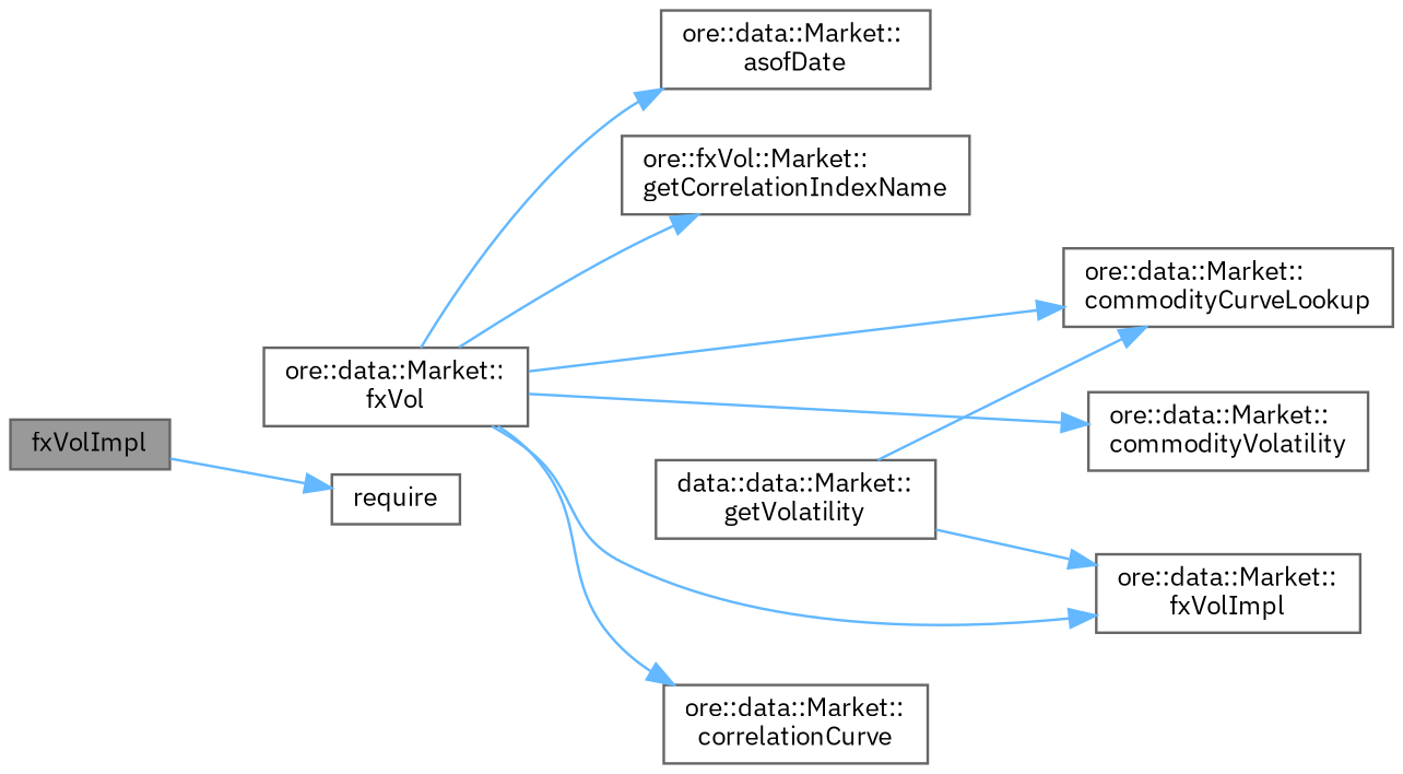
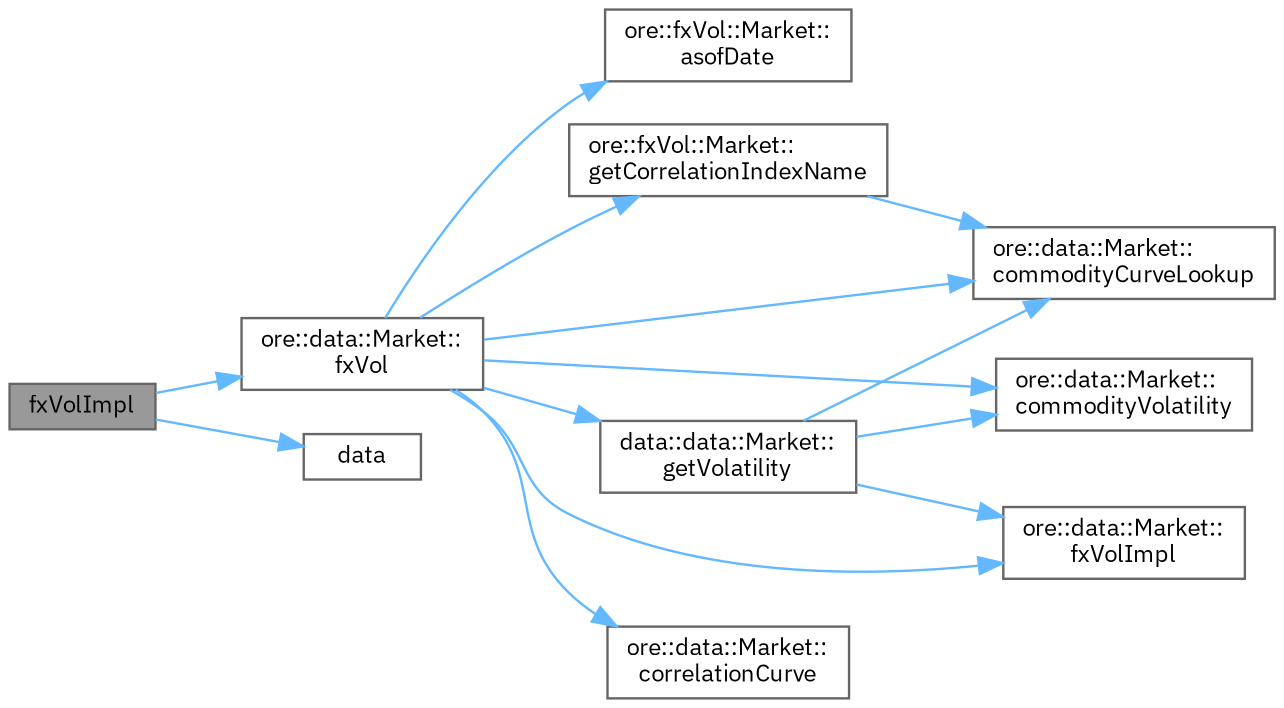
  digraph {
    fontname="IBM Plex Sans"
    rankdir=LR
    node [color=grey40 fillcolor=white fontname="IBM Plex Sans" fontsize=10 shape=box style=filled]
    edge [color=steelblue1 fontname="IBM Plex Sans" fontsize=10 labelfontname=Helvetica labelfontsize=10 style=solid]
    n1 [color=gray40 fillcolor=grey60 fontcolor=black height=0.2 label=fxVolImpl width=0.4]
    n2 [height=0.2 label="ore::data::Market::\lfxVol" width=0.4]
-   n3 [height=0.2 label=require width=0.4]
-   n4 [height=0.2 label="ore::data::Market::\lasofDate" width=0.4]
+   n3 [height=0.2 label=data width=0.4]
+   n4 [height=0.2 label="ore::fxVol::Market::\lasofDate" width=0.4]
    n5 [height=0.2 label="ore::data::Market::\lcommodityCurveLookup" width=0.4]
    n6 [height=0.2 label="ore::data::Market::\lcommodityVolatility" width=0.4]
    n7 [height=0.2 label="ore::data::Market::\lcorrelationCurve" width=0.4]
    n8 [height=0.2 label="ore::data::Market::\lfxVolImpl" width=0.4]
    n9 [height=0.2 label="ore::fxVol::Market::\lgetCorrelationIndexName" width=0.4]
    n10 [height=0.2 label="data::data::Market::\lgetVolatility" width=0.4]
+   n1 -> n2
    n1 -> n3
    n2 -> n4
    n2 -> n5
    n2 -> n6
    n2 -> n7
    n2 -> n8
    n2 -> n9
+   n2 -> n10
+   n9 -> n5
    n10 -> n5
+   n10 -> n6
    n10 -> n8
  }
